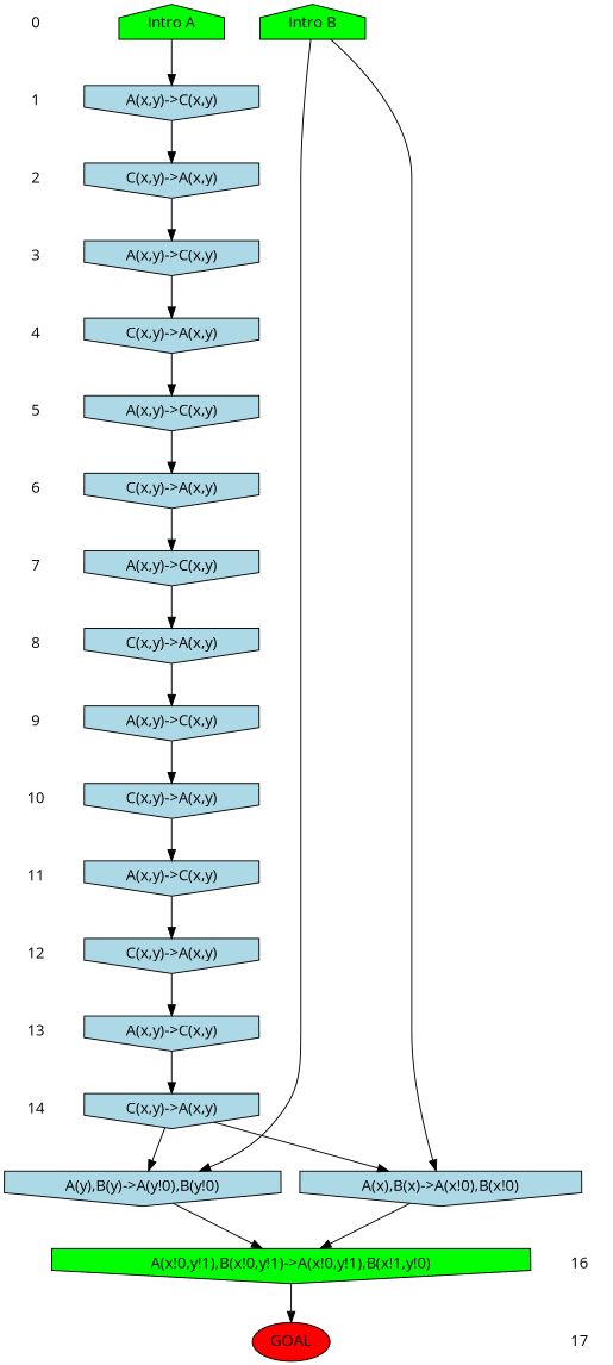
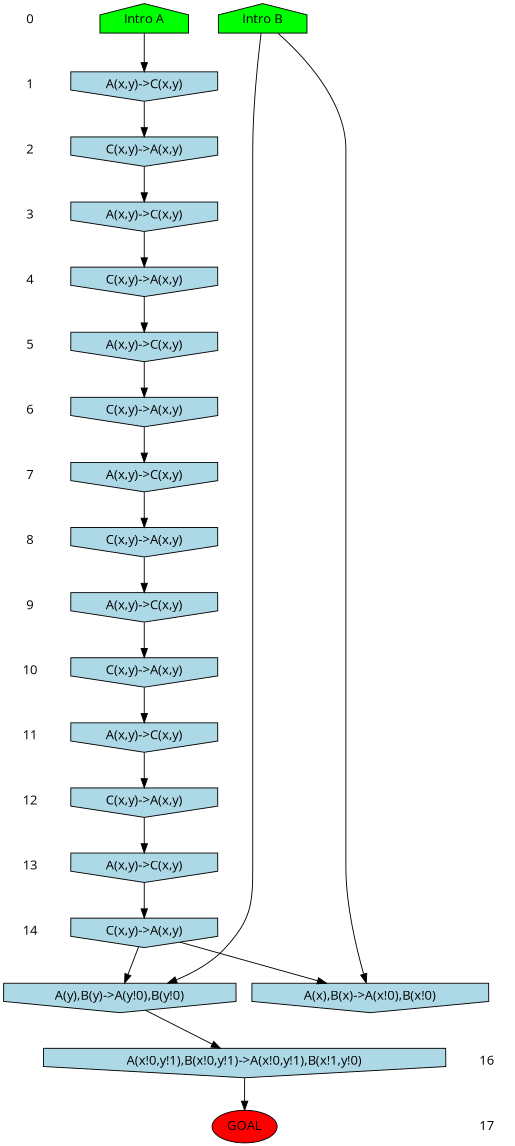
  digraph {
    fontname="Open Sans"
    ranksep=.5
    node [fontname="Open Sans" shape=plaintext style=filled]
    edge [fontname="Open Sans"]
    0 [style=""]
    n2 [fillcolor=green label="Intro A" shape=house]
    n3 [fillcolor=green label="Intro B" shape=house]
    1 [style=""]
    n5 [fillcolor=lightblue label="A(x,y)->C(x,y)" shape=invhouse]
    2 [style=""]
    n7 [fillcolor=lightblue label="C(x,y)->A(x,y)" shape=invhouse]
    3 [style=""]
    n9 [fillcolor=lightblue label="A(x,y)->C(x,y)" shape=invhouse]
    4 [style=""]
    n11 [fillcolor=lightblue label="C(x,y)->A(x,y)" shape=invhouse]
    5 [style=""]
    n13 [fillcolor=lightblue label="A(x,y)->C(x,y)" shape=invhouse]
    6 [style=""]
    n15 [fillcolor=lightblue label="C(x,y)->A(x,y)" shape=invhouse]
    7 [style=""]
    n17 [fillcolor=lightblue label="A(x,y)->C(x,y)" shape=invhouse]
    8 [style=""]
    n19 [fillcolor=lightblue label="C(x,y)->A(x,y)" shape=invhouse]
    9 [style=""]
    n21 [fillcolor=lightblue label="A(x,y)->C(x,y)" shape=invhouse]
    10 [style=""]
    n23 [fillcolor=lightblue label="C(x,y)->A(x,y)" shape=invhouse]
    11 [style=""]
    n25 [fillcolor=lightblue label="A(x,y)->C(x,y)" shape=invhouse]
    12 [style=""]
    n27 [fillcolor=lightblue label="C(x,y)->A(x,y)" shape=invhouse]
    13 [style=""]
    n29 [fillcolor=lightblue label="A(x,y)->C(x,y)" shape=invhouse]
    14 [style=""]
    n31 [fillcolor=lightblue label="C(x,y)->A(x,y)" shape=invhouse]
    n32 [fillcolor=lightblue label="A(y),B(y)->A(y!0),B(y!0)" shape=invhouse]
    n33 [fillcolor=lightblue label="A(x),B(x)->A(x!0),B(x!0)" shape=invhouse]
    16 [style=""]
-   n35 [fillcolor=green label="A(x!0,y!1),B(x!0,y!1)->A(x!0,y!1),B(x!1,y!0)" shape=invhouse]
+   n35 [fillcolor=lightblue label="A(x!0,y!1),B(x!0,y!1)->A(x!0,y!1),B(x!1,y!0)" shape=invhouse]
    17 [style=""]
    n37 [fillcolor=red label=GOAL shape=""]
    subgraph sub_1 {
      rank=same
      0
      n2
      n3
    }
    subgraph sub_2 {
      rank=same
      1
      n5
    }
    subgraph sub_3 {
      rank=same
      2
      n7
    }
    subgraph sub_4 {
      rank=same
      3
      n9
    }
    subgraph sub_5 {
      rank=same
      4
      n11
    }
    subgraph sub_6 {
      rank=same
      5
      n13
    }
    subgraph sub_7 {
      rank=same
      6
      n15
    }
    subgraph sub_8 {
      rank=same
      7
      n17
    }
    subgraph sub_9 {
      rank=same
      8
      n19
    }
    subgraph sub_10 {
      rank=same
      9
      n21
    }
    subgraph sub_11 {
      rank=same
      10
      n23
    }
    subgraph sub_12 {
      rank=same
      11
      n25
    }
    subgraph sub_13 {
      rank=same
      12
      n27
    }
    subgraph sub_14 {
      rank=same
      13
      n29
    }
    subgraph sub_15 {
      rank=same
      14
      n31
    }
    subgraph sub_16 {
      rank=same
      n32
      n33
    }
    subgraph sub_17 {
      rank=same
      16
      n35
    }
    subgraph sub_18 {
      rank=same
      17
      n37
    }
    0 -> 1 [style=invis]
    n2 -> n5
    n3 -> n32
    n3 -> n33
    1 -> 2 [style=invis]
    n5 -> n7
    2 -> 3 [style=invis]
    n7 -> n9
    3 -> 4 [style=invis]
    n9 -> n11
    4 -> 5 [style=invis]
    n11 -> n13
    5 -> 6 [style=invis]
    n13 -> n15
    6 -> 7 [style=invis]
    n15 -> n17
    7 -> 8 [style=invis]
    n17 -> n19
    8 -> 9 [style=invis]
    n19 -> n21
    9 -> 10 [style=invis]
    n21 -> n23
    10 -> 11 [style=invis]
    n23 -> n25
    11 -> 12 [style=invis]
    n25 -> n27
    12 -> 13 [style=invis]
    n27 -> n29
    13 -> 14 [style=invis]
    n29 -> n31
    n31 -> n32
    n31 -> n33
    n32 -> n35
-   n33 -> n35
    16 -> 17 [style=invis]
    n35 -> n37
  }
